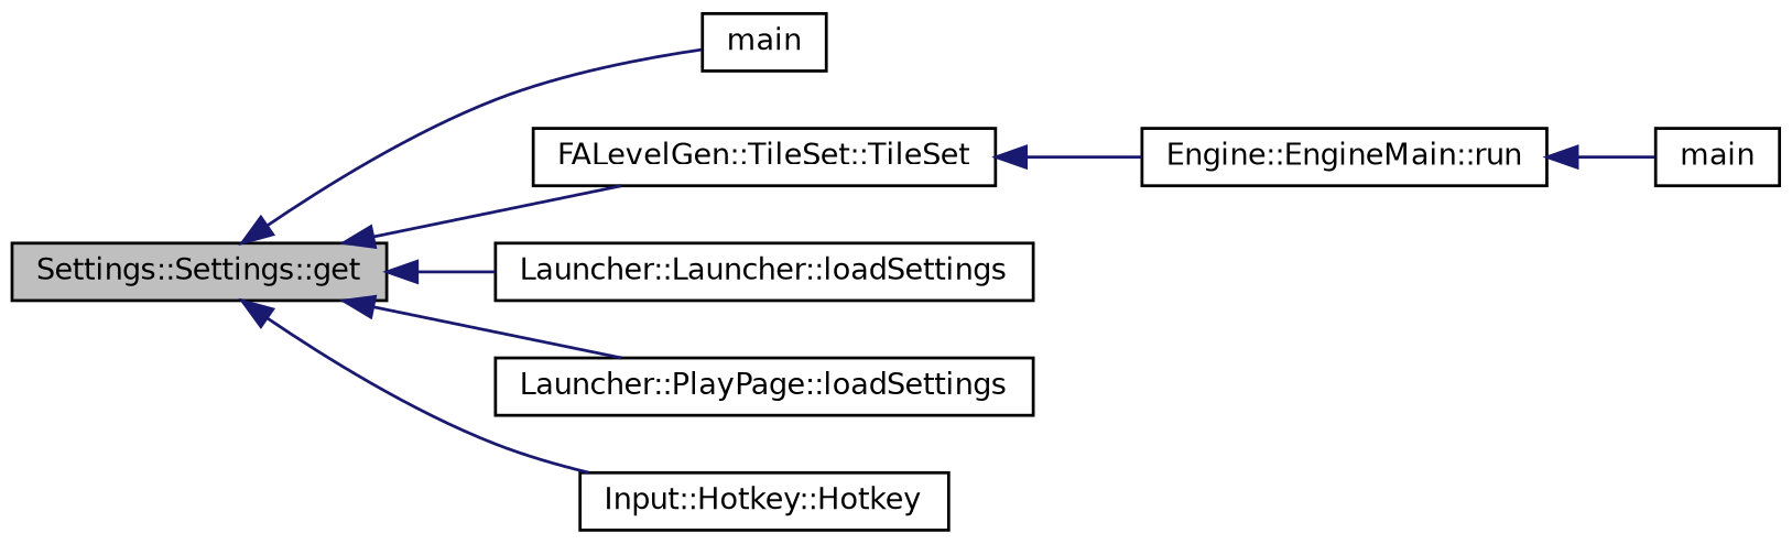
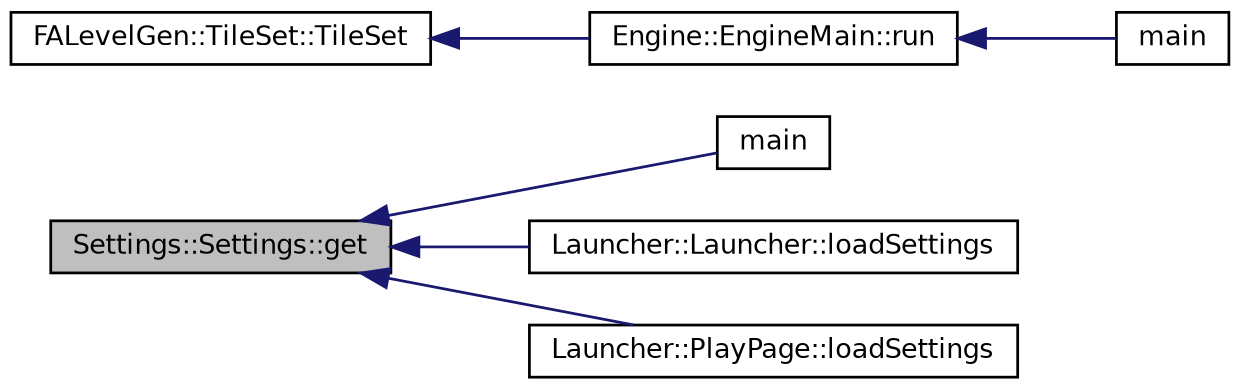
  digraph {
    rankdir=LR
    node [color=black fillcolor=white fontname=Helvetica fontsize=10 shape=record style=filled]
    edge [color=midnightblue dir=back fontname=Helvetica fontsize=10 labelfontname=Helvetica labelfontsize=10 style=solid]
    n1 [fillcolor=grey75 fontcolor=black height=0.2 label="Settings::Settings::get" width=0.4]
    n2 [height=0.2 label=main width=0.4]
    n3 [height=0.2 label="FALevelGen::TileSet::TileSet" width=0.4]
    n4 [height=0.2 label="Launcher::Launcher::loadSettings" width=0.4]
    n5 [height=0.2 label="Launcher::PlayPage::loadSettings" width=0.4]
-   n6 [height=0.2 label="Input::Hotkey::Hotkey" width=0.4]
    n7 [height=0.2 label="Engine::EngineMain::run" width=0.4]
    n8 [height=0.2 label=main width=0.4]
    n1 -> n2
-   n1 -> n3
    n1 -> n4
    n1 -> n5
-   n1 -> n6
    n3 -> n7
    n7 -> n8
  }
